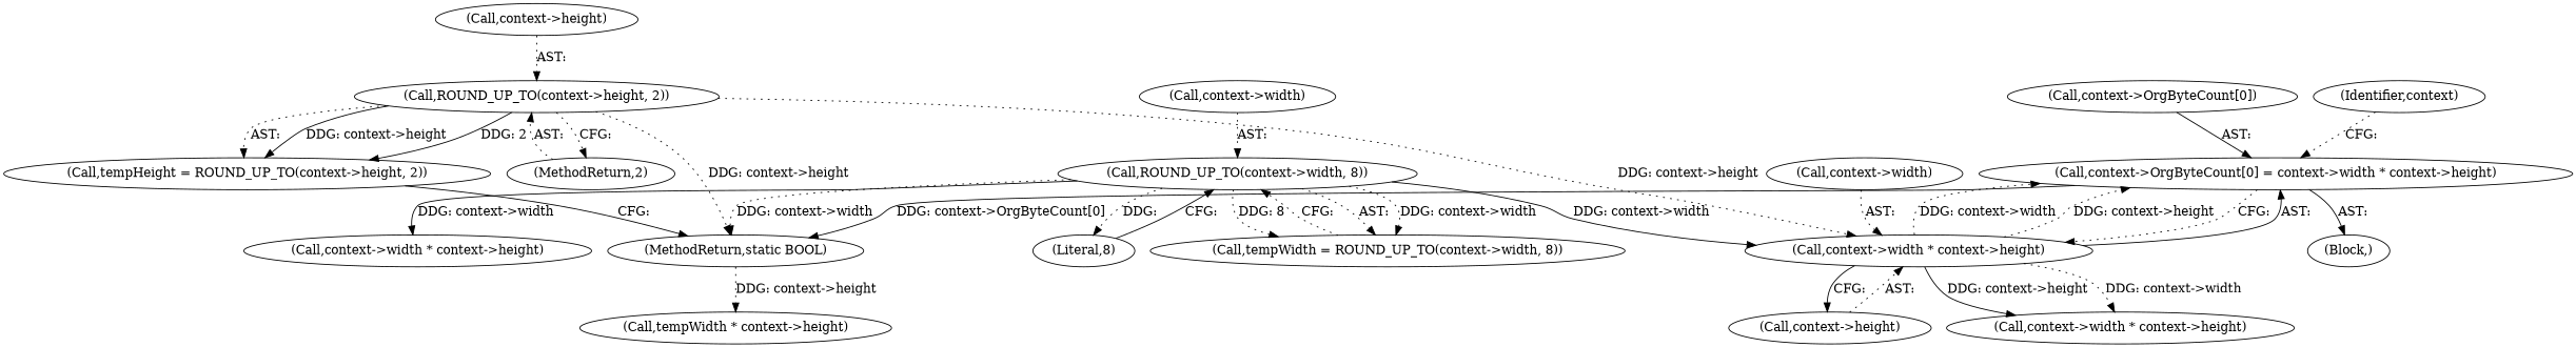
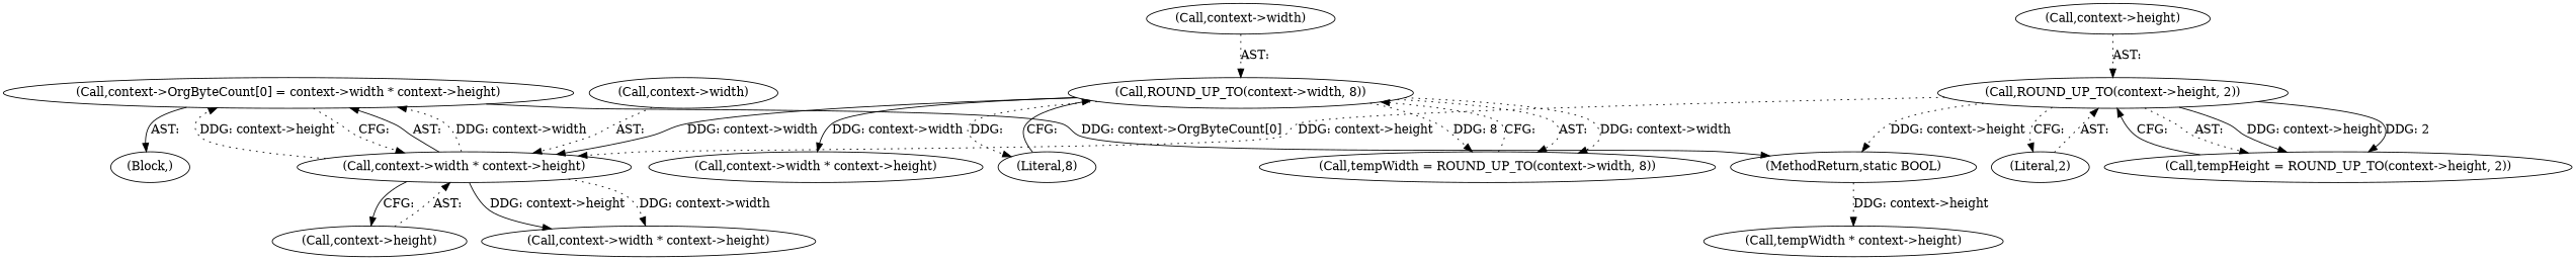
  digraph {
    edge [style=dotted]
    n1 [label="(Call,context->OrgByteCount[0] = context->width * context->height)"]
    n2 [label="(Call,context->width * context->height)"]
    n3 [label="(MethodReturn,static BOOL)"]
    n4 [label="(Block,)"]
    n5 [label="(Call,context->width * context->height)"]
    n6 [label="(Call,context->height)"]
    n7 [label="(Call,tempWidth * context->height)"]
    n8 [label="(Call,ROUND_UP_TO(context->width, 8))"]
    n9 [label="(Call,context->width * context->height)"]
    n10 [label="(Literal,8)"]
    n11 [label="(Call,tempWidth = ROUND_UP_TO(context->width, 8))"]
    n12 [label="(Call,ROUND_UP_TO(context->height, 2))"]
    n13 [label="(Call,tempHeight = ROUND_UP_TO(context->height, 2))"]
-   n14 [label="(MethodReturn,2)"]
-   n15 [label="(Call,context->OrgByteCount[0])"]
-   n16 [label="(Identifier,context)"]
+   n14 [label="(Literal,2)"]
    n17 [label="(Call,context->width)"]
    n18 [label="(Call,context->width)"]
    n19 [label="(Call,context->height)"]
    n1 -> n2 [label="CFG: "]
    n1 -> n3 [label="DDG: context->OrgByteCount[0]" style=solid]
    n1 -> n4 [label="AST: " style=solid]
    n2 -> n1 [label="AST: " style=solid]
    n2 -> n1 [label="DDG: context->width"]
    n2 -> n1 [label="DDG: context->height"]
    n2 -> n5 [label="DDG: context->width"]
    n2 -> n5 [label="DDG: context->height" style=solid]
    n2 -> n6 [label="CFG: " style=solid]
    n3 -> n7 [label="DDG: context->height"]
    n6 -> n2 [label="AST: "]
    n8 -> n2 [label="DDG: context->width" style=solid]
-   n8 -> n3 [label="DDG: context->width"]
    n8 -> n9 [label="DDG: context->width" style=solid]
    n8 -> n10 [label="DDG: "]
    n8 -> n11 [label="AST: "]
    n8 -> n11 [label="DDG: context->width"]
    n8 -> n11 [label="DDG: 8"]
    n10 -> n8 [label="CFG: " style=solid]
    n11 -> n8 [label="CFG: "]
    n12 -> n2 [label="DDG: context->height"]
    n12 -> n3 [label="DDG: context->height"]
    n12 -> n13 [label="AST: "]
    n12 -> n13 [label="DDG: context->height" style=solid]
    n12 -> n13 [label="DDG: 2" style=solid]
    n12 -> n14 [label="CFG: "]
-   n13 -> n3 [label="CFG: " style=solid]
+   n13 -> n12 [label="CFG: " style=solid]
    n14 -> n12 [label="AST: "]
-   n15 -> n1 [label="AST: " style=solid]
-   n16 -> n1 [label="CFG: "]
    n17 -> n8 [label="AST: "]
    n18 -> n2 [label="AST: "]
    n19 -> n12 [label="AST: "]
  }
